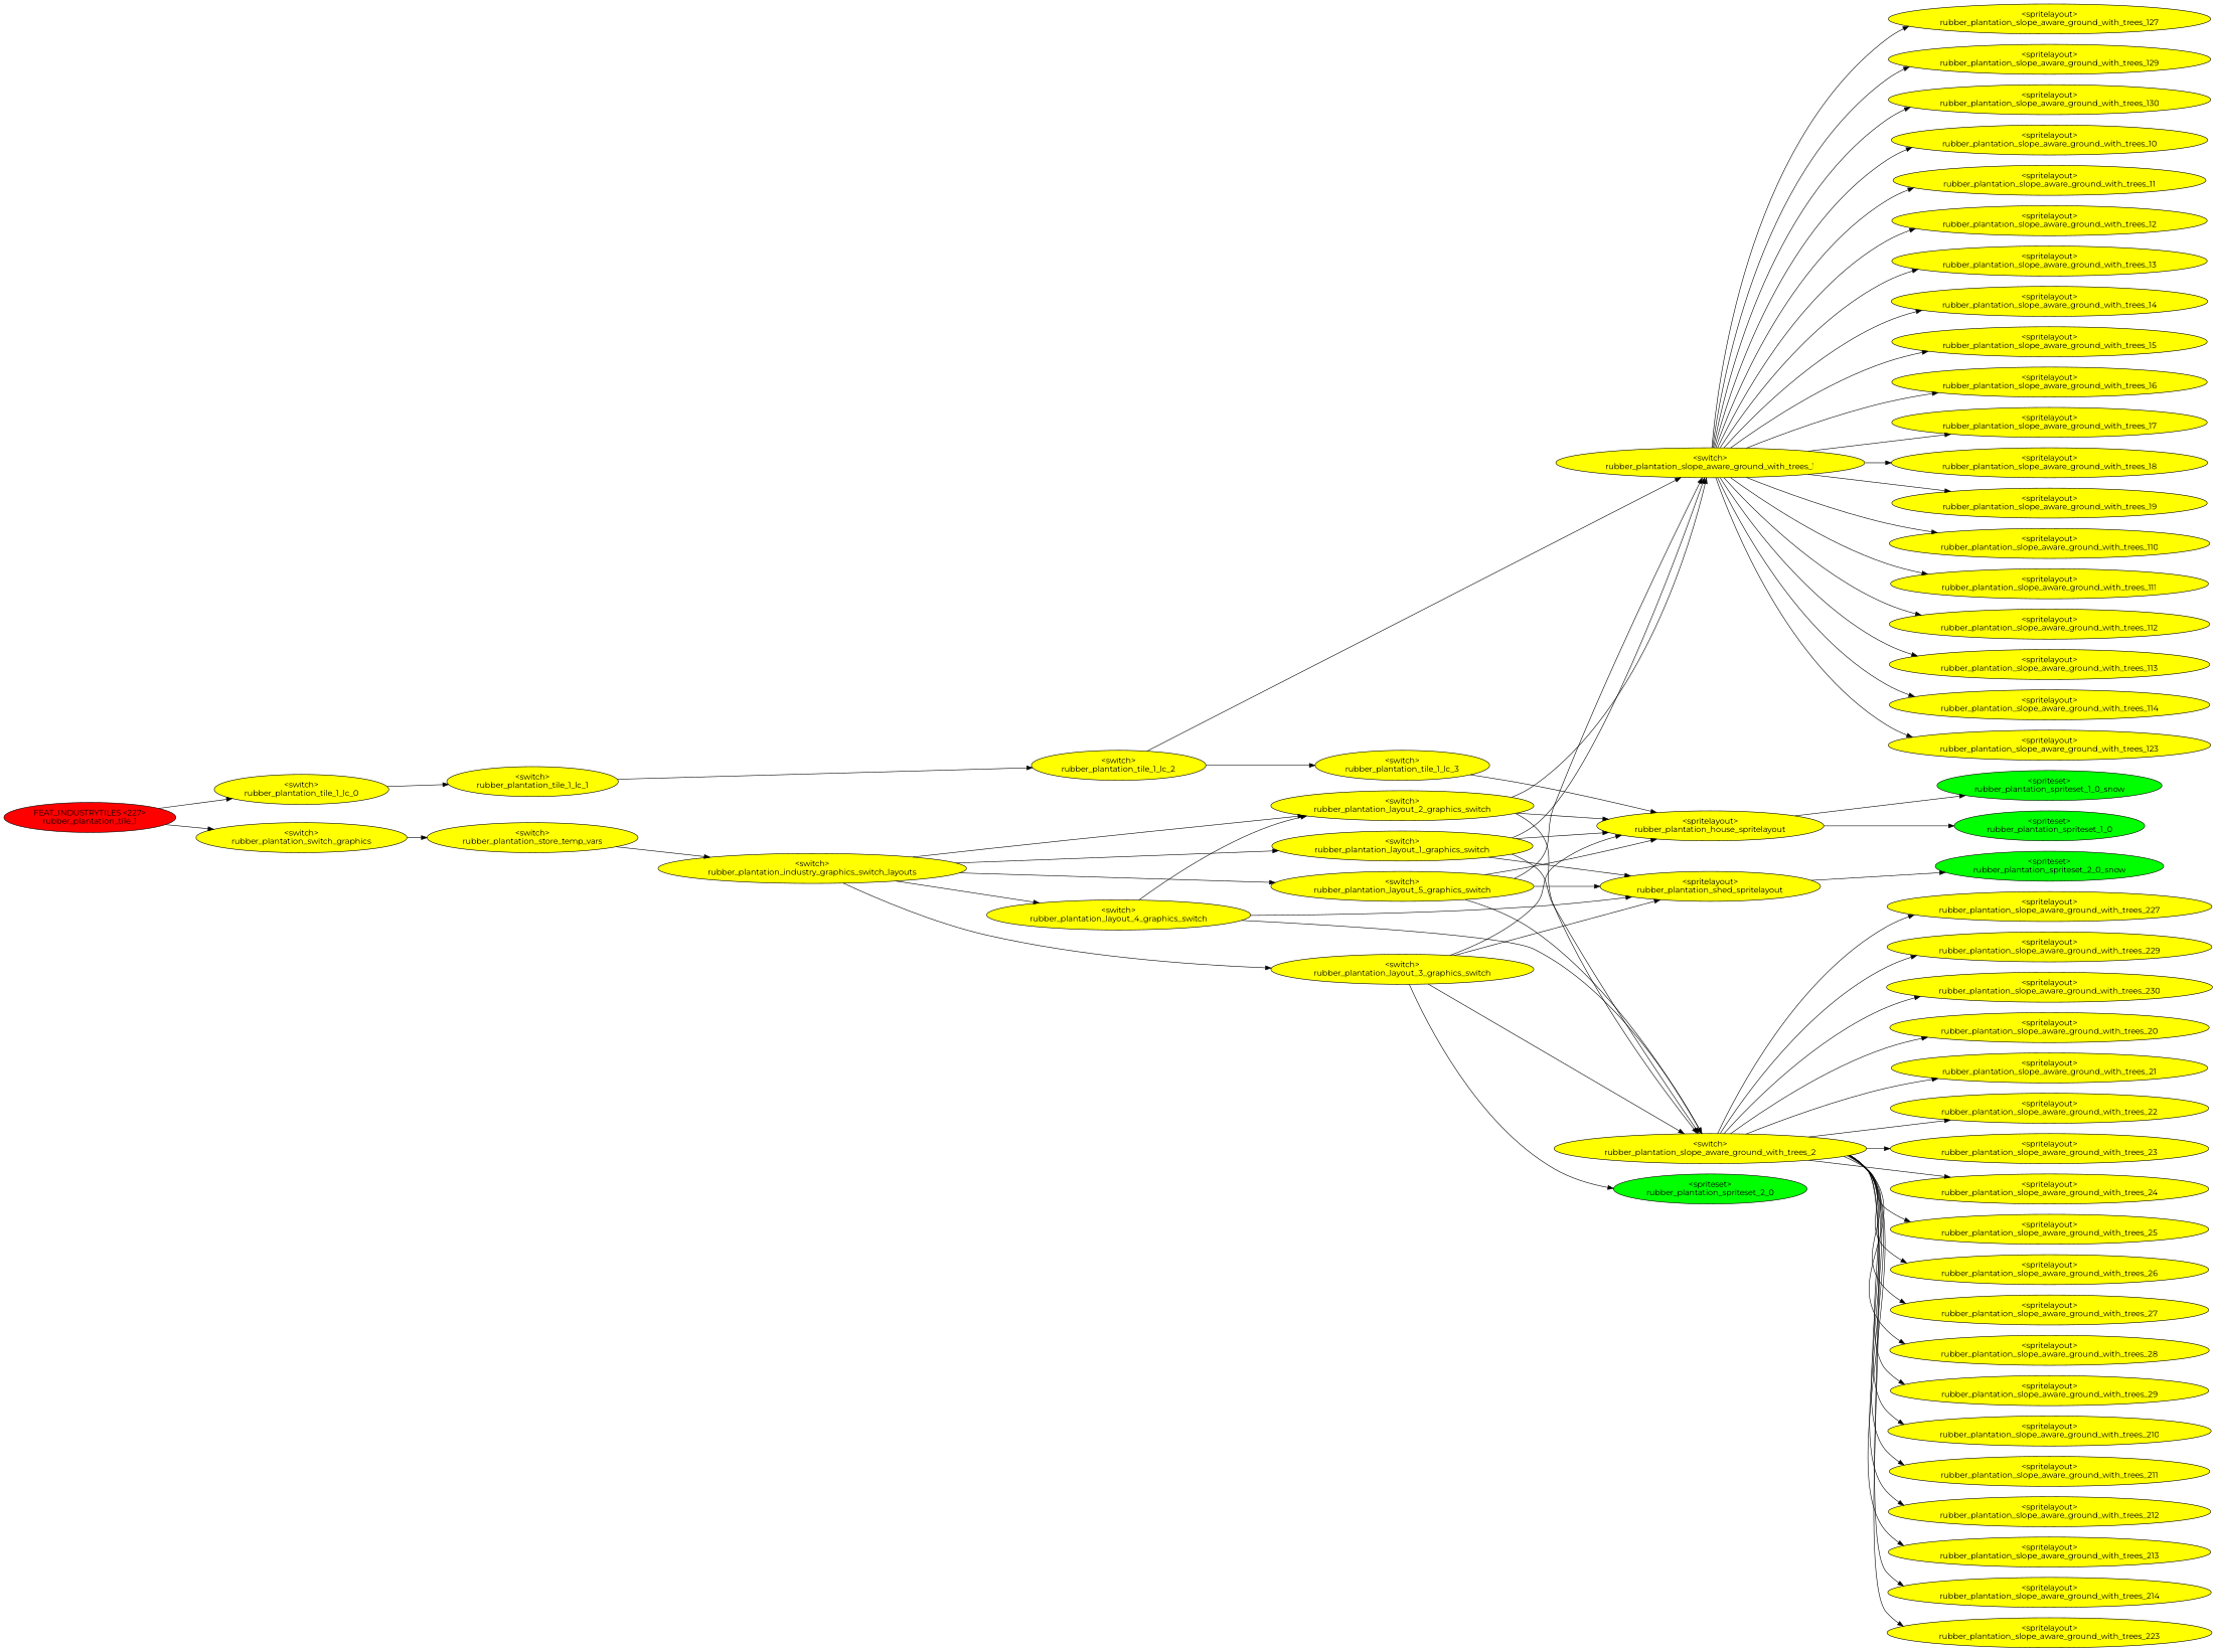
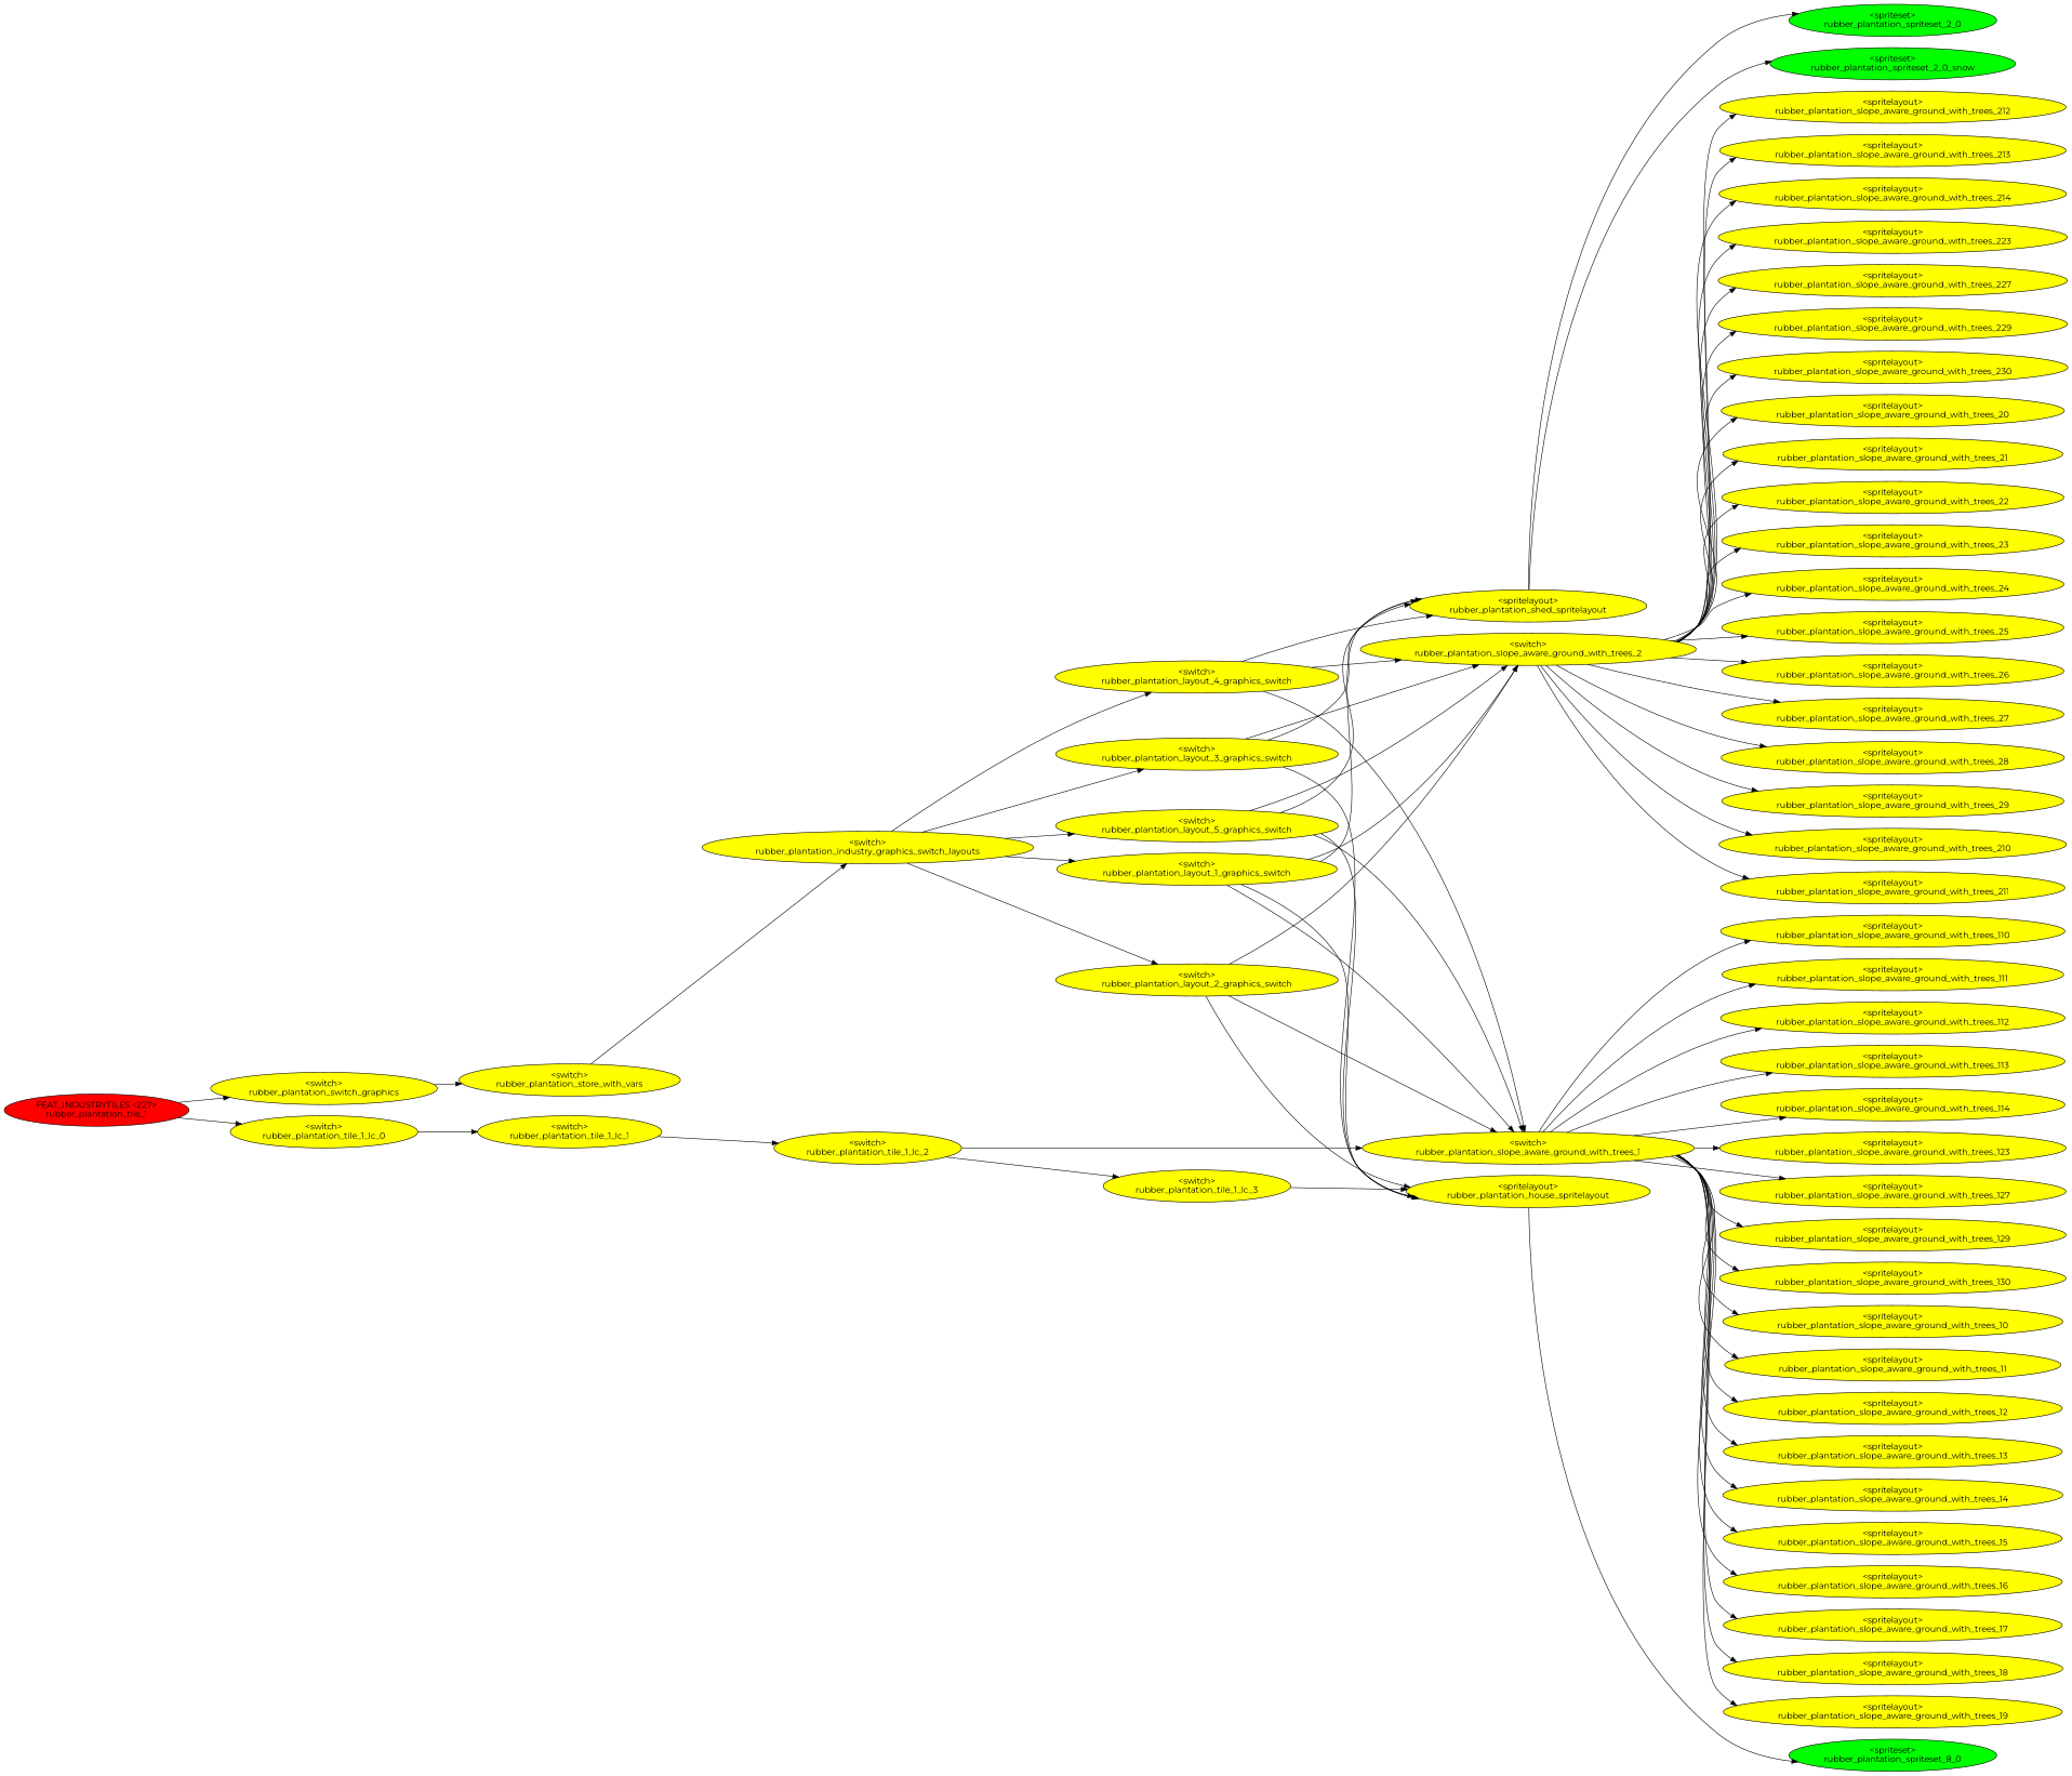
  digraph {
    fontname=Montserrat
    rankdir=LR
    node [fillcolor=yellow fontname=Montserrat style=filled]
    edge [fontname=Montserrat]
-   n1 [fillcolor=green label="<spriteset>\nrubber_plantation_spriteset_1_0"]
-   n2 [fillcolor=green label="<spriteset>\nrubber_plantation_spriteset_1_0_snow"]
+   n1 [fillcolor=green label="<spriteset>\nrubber_plantation_spriteset_8_0"]
    n3 [fillcolor=green label="<spriteset>\nrubber_plantation_spriteset_2_0"]
    n4 [fillcolor=green label="<spriteset>\nrubber_plantation_spriteset_2_0_snow"]
    n5 [label="<spritelayout>\nrubber_plantation_house_spritelayout"]
    n6 [label="<spritelayout>\nrubber_plantation_shed_spritelayout"]
    n7 [label="<spritelayout>\nrubber_plantation_slope_aware_ground_with_trees_10"]
    n8 [label="<spritelayout>\nrubber_plantation_slope_aware_ground_with_trees_11"]
    n9 [label="<spritelayout>\nrubber_plantation_slope_aware_ground_with_trees_12"]
    n10 [label="<spritelayout>\nrubber_plantation_slope_aware_ground_with_trees_13"]
    n11 [label="<spritelayout>\nrubber_plantation_slope_aware_ground_with_trees_14"]
    n12 [label="<spritelayout>\nrubber_plantation_slope_aware_ground_with_trees_15"]
    n13 [label="<spritelayout>\nrubber_plantation_slope_aware_ground_with_trees_16"]
    n14 [label="<spritelayout>\nrubber_plantation_slope_aware_ground_with_trees_17"]
    n15 [label="<spritelayout>\nrubber_plantation_slope_aware_ground_with_trees_18"]
    n16 [label="<spritelayout>\nrubber_plantation_slope_aware_ground_with_trees_19"]
    n17 [label="<spritelayout>\nrubber_plantation_slope_aware_ground_with_trees_110"]
    n18 [label="<spritelayout>\nrubber_plantation_slope_aware_ground_with_trees_111"]
    n19 [label="<spritelayout>\nrubber_plantation_slope_aware_ground_with_trees_112"]
    n20 [label="<spritelayout>\nrubber_plantation_slope_aware_ground_with_trees_113"]
    n21 [label="<spritelayout>\nrubber_plantation_slope_aware_ground_with_trees_114"]
    n22 [label="<spritelayout>\nrubber_plantation_slope_aware_ground_with_trees_123"]
    n23 [label="<spritelayout>\nrubber_plantation_slope_aware_ground_with_trees_127"]
    n24 [label="<spritelayout>\nrubber_plantation_slope_aware_ground_with_trees_129"]
    n25 [label="<spritelayout>\nrubber_plantation_slope_aware_ground_with_trees_130"]
    n26 [label="<spritelayout>\nrubber_plantation_slope_aware_ground_with_trees_20"]
    n27 [label="<spritelayout>\nrubber_plantation_slope_aware_ground_with_trees_21"]
    n28 [label="<spritelayout>\nrubber_plantation_slope_aware_ground_with_trees_22"]
    n29 [label="<spritelayout>\nrubber_plantation_slope_aware_ground_with_trees_23"]
    n30 [label="<spritelayout>\nrubber_plantation_slope_aware_ground_with_trees_24"]
    n31 [label="<spritelayout>\nrubber_plantation_slope_aware_ground_with_trees_25"]
    n32 [label="<spritelayout>\nrubber_plantation_slope_aware_ground_with_trees_26"]
    n33 [label="<spritelayout>\nrubber_plantation_slope_aware_ground_with_trees_27"]
    n34 [label="<spritelayout>\nrubber_plantation_slope_aware_ground_with_trees_28"]
    n35 [label="<spritelayout>\nrubber_plantation_slope_aware_ground_with_trees_29"]
    n36 [label="<spritelayout>\nrubber_plantation_slope_aware_ground_with_trees_210"]
    n37 [label="<spritelayout>\nrubber_plantation_slope_aware_ground_with_trees_211"]
    n38 [label="<spritelayout>\nrubber_plantation_slope_aware_ground_with_trees_212"]
    n39 [label="<spritelayout>\nrubber_plantation_slope_aware_ground_with_trees_213"]
    n40 [label="<spritelayout>\nrubber_plantation_slope_aware_ground_with_trees_214"]
    n41 [label="<spritelayout>\nrubber_plantation_slope_aware_ground_with_trees_223"]
    n42 [label="<spritelayout>\nrubber_plantation_slope_aware_ground_with_trees_227"]
    n43 [label="<spritelayout>\nrubber_plantation_slope_aware_ground_with_trees_229"]
    n44 [label="<spritelayout>\nrubber_plantation_slope_aware_ground_with_trees_230"]
    n45 [label="<switch>\nrubber_plantation_slope_aware_ground_with_trees_1"]
    n46 [label="<switch>\nrubber_plantation_slope_aware_ground_with_trees_2"]
    n47 [label="<switch>\nrubber_plantation_layout_1_graphics_switch"]
    n48 [label="<switch>\nrubber_plantation_layout_2_graphics_switch"]
    n49 [label="<switch>\nrubber_plantation_layout_3_graphics_switch"]
    n50 [label="<switch>\nrubber_plantation_layout_4_graphics_switch"]
    n51 [label="<switch>\nrubber_plantation_layout_5_graphics_switch"]
    n52 [label="<switch>\nrubber_plantation_industry_graphics_switch_layouts"]
-   n53 [label="<switch>\nrubber_plantation_store_temp_vars"]
+   n53 [label="<switch>\nrubber_plantation_store_with_vars"]
    n54 [label="<switch>\nrubber_plantation_switch_graphics"]
    n55 [label="<switch>\nrubber_plantation_tile_1_lc_3"]
    n56 [label="<switch>\nrubber_plantation_tile_1_lc_2"]
    n57 [label="<switch>\nrubber_plantation_tile_1_lc_1"]
    n58 [label="<switch>\nrubber_plantation_tile_1_lc_0"]
    n59 [fillcolor=red label="FEAT_INDUSTRYTILES <227>\nrubber_plantation_tile_1"]
    n5 -> n1
-   n5 -> n2
-   n49 -> n3
+   n6 -> n3
    n6 -> n4
    n45 -> n7
    n45 -> n8
    n45 -> n9
    n45 -> n10
    n45 -> n11
    n45 -> n12
    n45 -> n13
    n45 -> n14
    n45 -> n15
    n45 -> n16
    n45 -> n17
    n45 -> n18
    n45 -> n19
    n45 -> n20
    n45 -> n21
    n45 -> n22
    n45 -> n23
    n45 -> n24
    n45 -> n25
    n46 -> n26
    n46 -> n27
    n46 -> n28
    n46 -> n29
    n46 -> n30
    n46 -> n31
    n46 -> n32
    n46 -> n33
    n46 -> n34
    n46 -> n35
    n46 -> n36
    n46 -> n37
    n46 -> n38
    n46 -> n39
    n46 -> n40
    n46 -> n41
    n46 -> n42
    n46 -> n43
    n46 -> n44
    n47 -> n5
    n47 -> n6
    n47 -> n45
    n47 -> n46
    n48 -> n5
    n48 -> n45
    n48 -> n46
    n49 -> n5
    n49 -> n6
    n49 -> n46
    n50 -> n6
-   n50 -> n48
+   n50 -> n45
    n50 -> n46
    n51 -> n5
    n51 -> n6
    n51 -> n45
    n51 -> n46
    n52 -> n47
    n52 -> n48
    n52 -> n49
    n52 -> n50
    n52 -> n51
    n53 -> n52
    n54 -> n53
    n55 -> n5
    n56 -> n45
    n56 -> n55
    n57 -> n56
    n58 -> n57
    n59 -> n54
    n59 -> n58
  }
